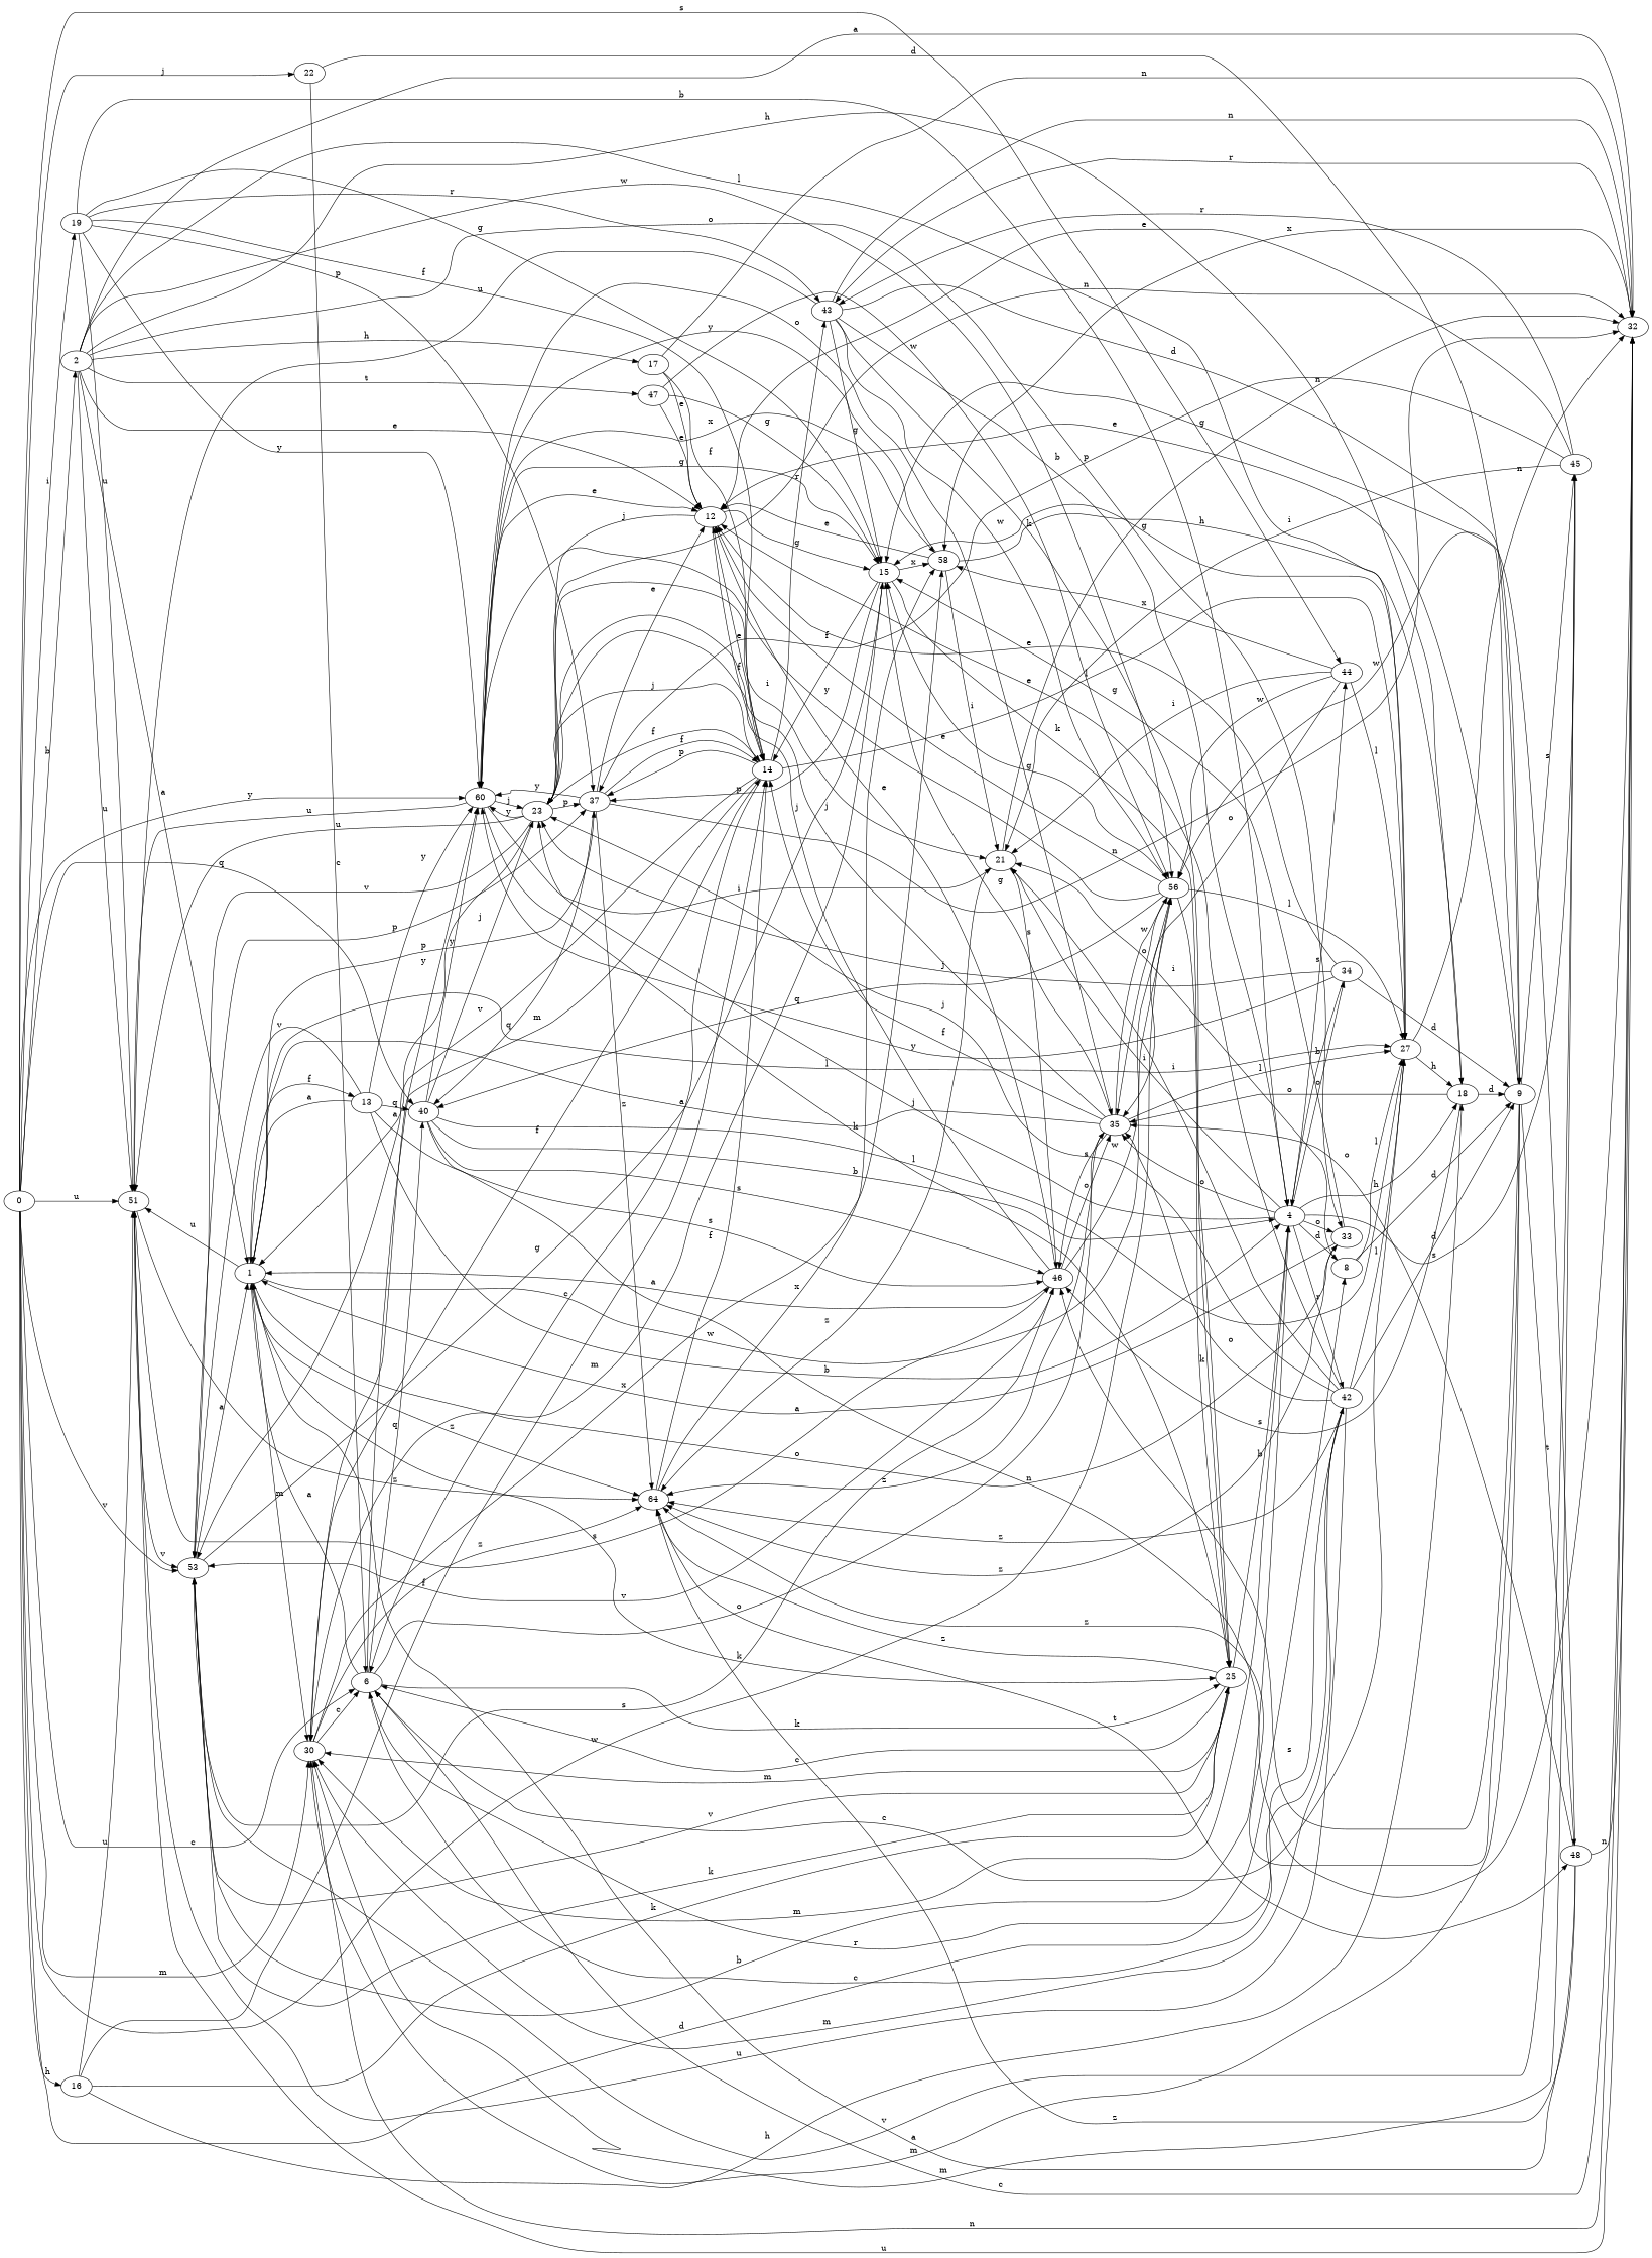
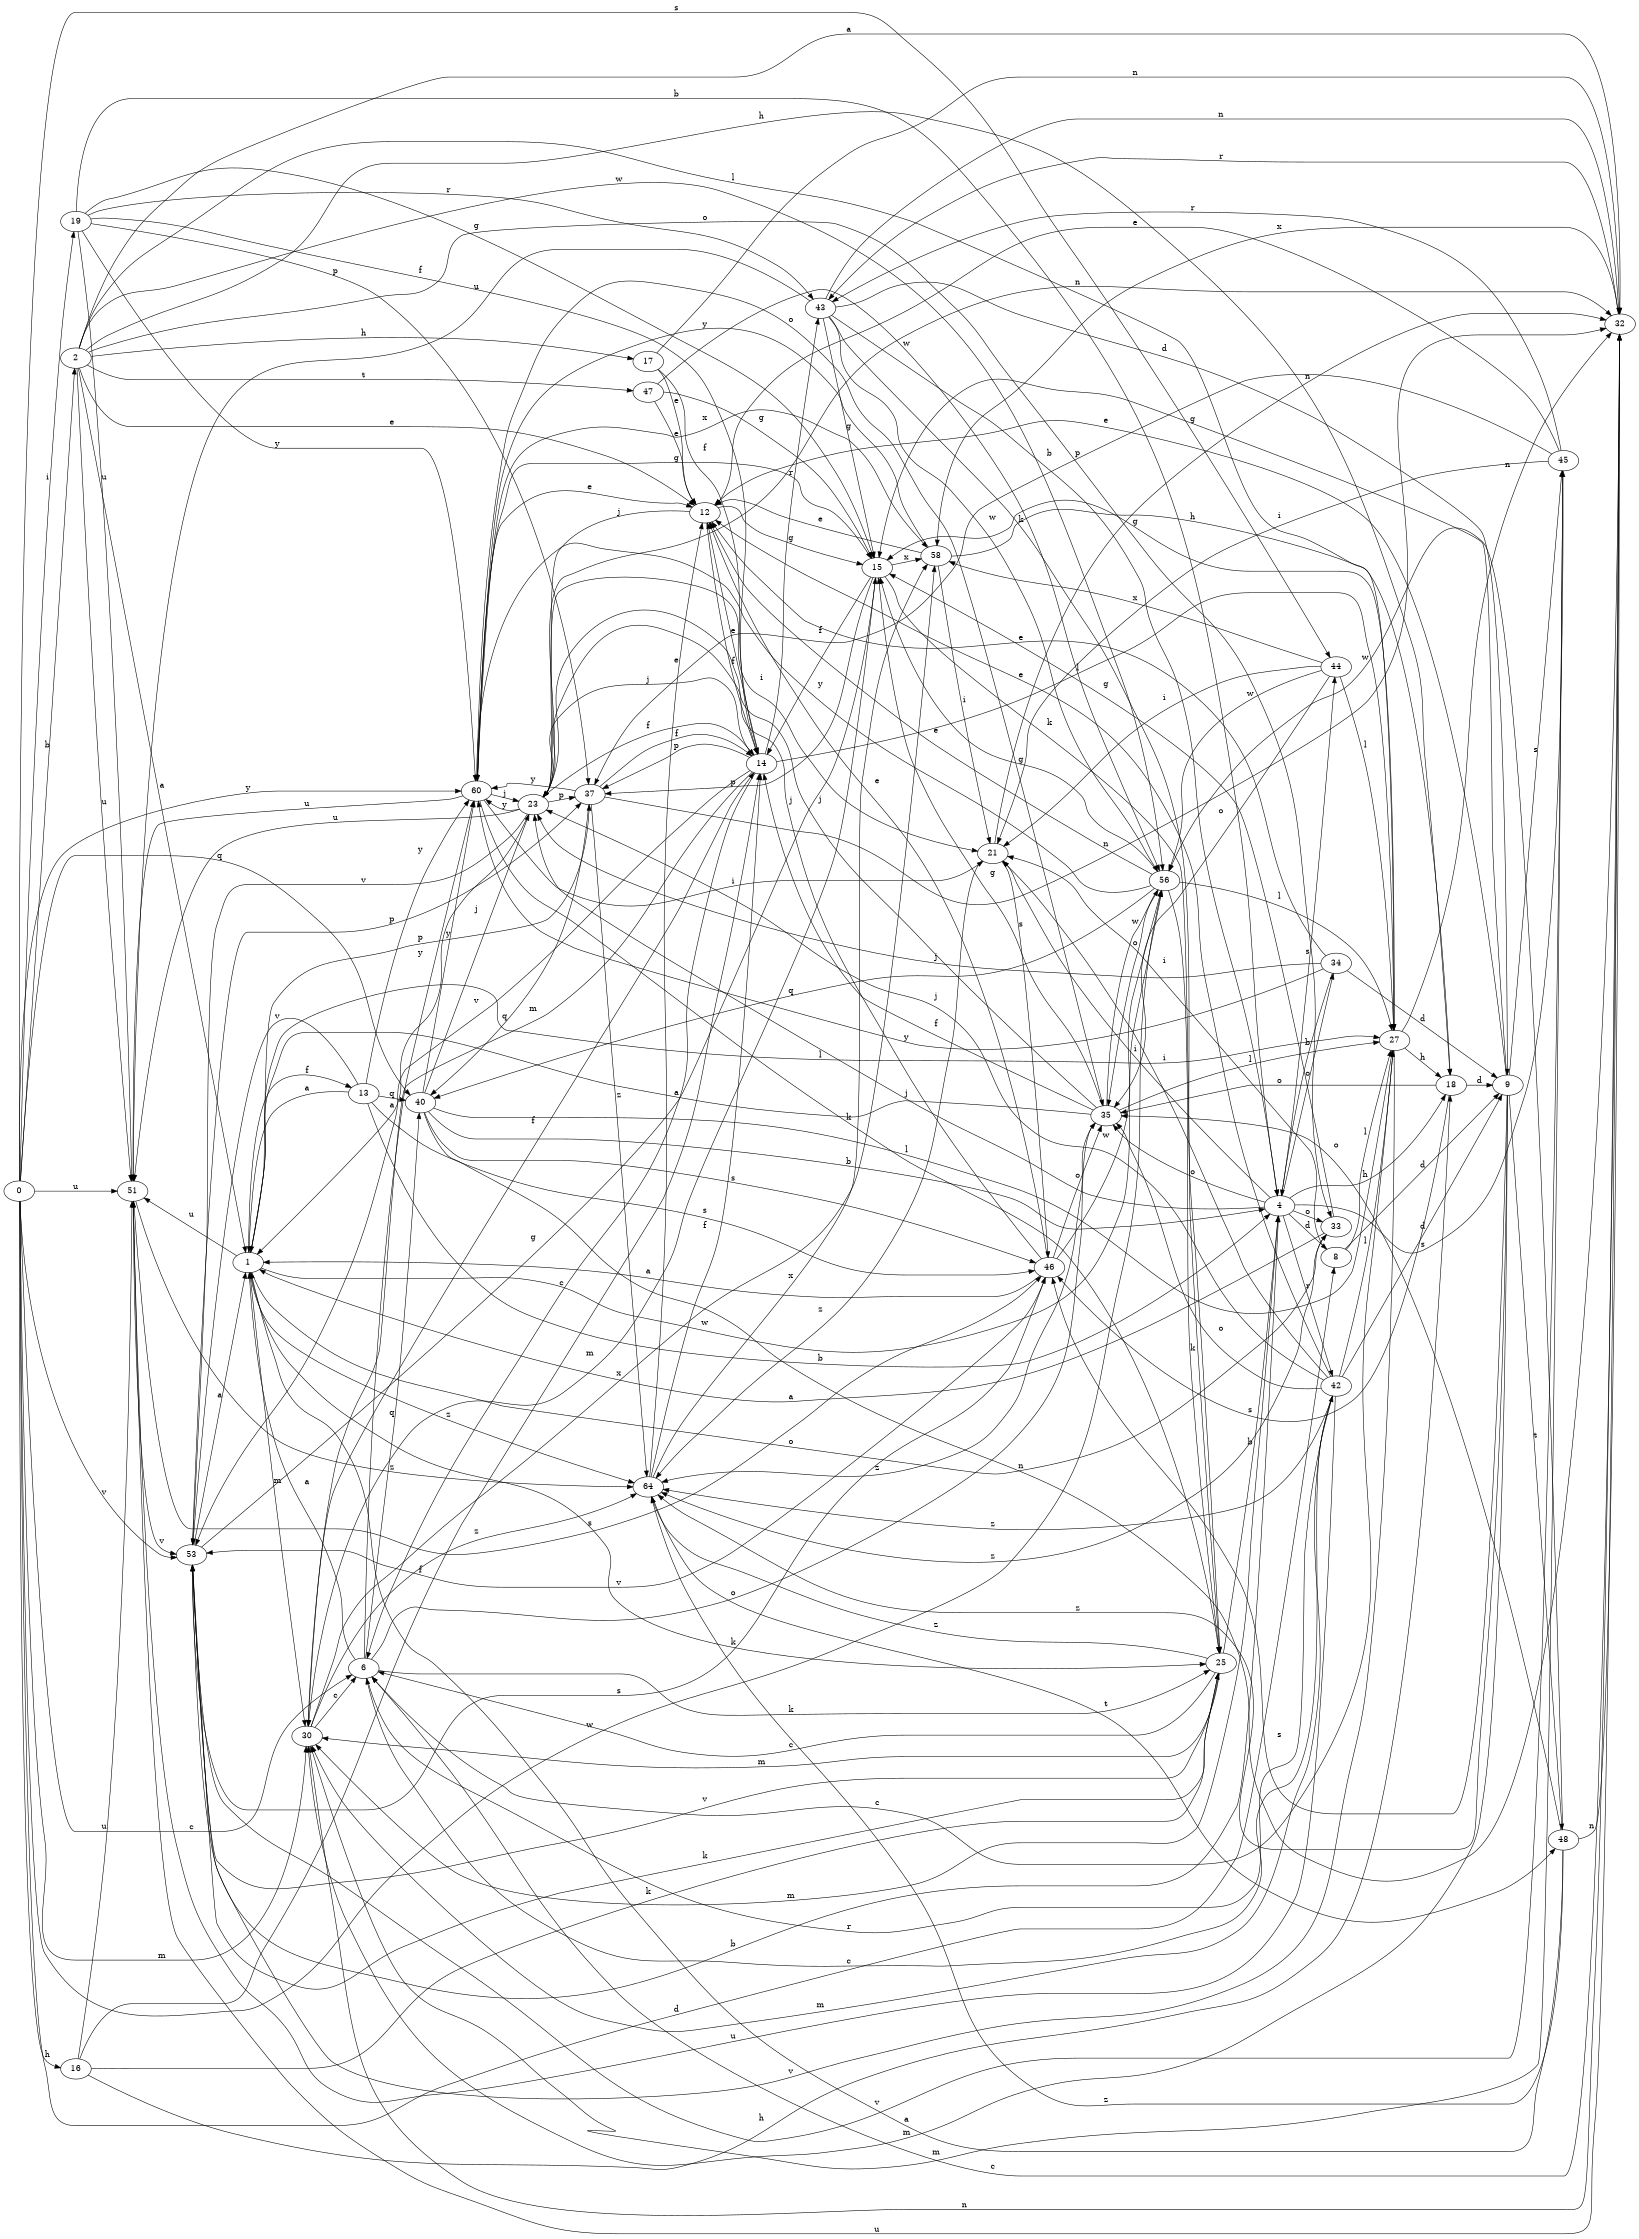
  strict digraph {
    rankdir=LR
    0
    2
    6
    8
    16
    19
-   22
    30
    40
    44
    51
    53
    56
    60
    1
    27
    33
    12
    17
    18
    32
    47
    25
    35
    42
    21
    9
    14
    37
    4
    15
    43
    64
    58
    23
    46
    13
    48
    34
    45
    0 -> 2 [label=b]
    0 -> 6 [label=c]
    0 -> 8 [label=d]
    0 -> 16 [label=h]
    0 -> 19 [label=i]
-   0 -> 22 [label=j]
    0 -> 30 [label=m]
    0 -> 40 [label=q]
    0 -> 44 [label=s]
    0 -> 51 [label=u]
    0 -> 53 [label=v]
    0 -> 56 [label=w]
    0 -> 60 [label=y]
    2 -> 51 [label=u]
    2 -> 56 [label=w]
    2 -> 1 [label=a]
    2 -> 27 [label=l]
    2 -> 33 [label=o]
    2 -> 12 [label=e]
    2 -> 17 [label=h]
    2 -> 18 [label=h]
    2 -> 32 [label=a]
    2 -> 47 [label=t]
    6 -> 40 [label=q]
    6 -> 60 [label=y]
    6 -> 1 [label=a]
    6 -> 25 [label=k]
    6 -> 35 [label=o]
    6 -> 42 [label=r]
    8 -> 27 [label=l]
    8 -> 21 [label=i]
    8 -> 9 [label=d]
    16 -> 51 [label=u]
    16 -> 18 [label=h]
    16 -> 25 [label=k]
    16 -> 14 [label=f]
    19 -> 51 [label=u]
    19 -> 60 [label=y]
    19 -> 14 [label=f]
    19 -> 37 [label=p]
    19 -> 4 [label=b]
    19 -> 15 [label=g]
    19 -> 43 [label=r]
-   22 -> 6 [label=c]
-   22 -> 9 [label=d]
    30 -> 6 [label=c]
    30 -> 32 [label=n]
    30 -> 14 [label=f]
    30 -> 64 [label=z]
    30 -> 58 [label=x]
    40 -> 60 [label=y]
    40 -> 27 [label=l]
    40 -> 32 [label=n]
    40 -> 4 [label=b]
    40 -> 23 [label=j]
    40 -> 46 [label=s]
    44 -> 56 [label=w]
    44 -> 27 [label=l]
    44 -> 35 [label=o]
    44 -> 21 [label=i]
    44 -> 58 [label=x]
    51 -> 53 [label=v]
    51 -> 64 [label=z]
    51 -> 46 [label=s]
    53 -> 1 [label=a]
    53 -> 25 [label=k]
    53 -> 37 [label=p]
    53 -> 4 [label=b]
    53 -> 15 [label=g]
    53 -> 46 [label=s]
    56 -> 40 [label=q]
    56 -> 60 [label=y]
    56 -> 27 [label=l]
    56 -> 12 [label=e]
    56 -> 25 [label=k]
    56 -> 35 [label=o]
    56 -> 15 [label=g]
    60 -> 51 [label=u]
    60 -> 12 [label=e]
    60 -> 25 [label=k]
    60 -> 35 [label=o]
    60 -> 21 [label=i]
    60 -> 15 [label=g]
    60 -> 58 [label=x]
    60 -> 23 [label=j]
    1 -> 30 [label=m]
    1 -> 51 [label=u]
    1 -> 56 [label=w]
    1 -> 27 [label=l]
    1 -> 33 [label=o]
    1 -> 25 [label=k]
    1 -> 37 [label=p]
    1 -> 64 [label=z]
    1 -> 13 [label=f]
    27 -> 6 [label=c]
+   27 -> 53 [label=v]
    27 -> 18 [label=h]
    27 -> 32 [label=n]
    27 -> 15 [label=g]
    33 -> 1 [label=a]
    33 -> 15 [label=g]
    33 -> 64 [label=z]
    12 -> 14 [label=f]
    12 -> 15 [label=g]
    12 -> 23 [label=j]
    17 -> 12 [label=e]
    17 -> 32 [label=n]
    17 -> 14 [label=f]
    18 -> 35 [label=o]
    18 -> 9 [label=d]
    18 -> 46 [label=s]
    32 -> 6 [label=c]
    32 -> 51 [label=u]
    32 -> 43 [label=r]
    32 -> 58 [label=x]
    47 -> 56 [label=w]
    47 -> 12 [label=e]
    47 -> 15 [label=g]
    25 -> 6 [label=c]
    25 -> 30 [label=m]
    25 -> 53 [label=v]
    25 -> 4 [label=b]
    25 -> 64 [label=z]
    35 -> 56 [label=w]
    35 -> 1 [label=a]
    35 -> 27 [label=l]
    35 -> 14 [label=f]
    35 -> 15 [label=g]
    35 -> 64 [label=z]
    35 -> 23 [label=j]
-   35 -> 46 [label=s]
    42 -> 6 [label=c]
    42 -> 30 [label=m]
    42 -> 51 [label=u]
    42 -> 27 [label=l]
    42 -> 12 [label=e]
    42 -> 35 [label=o]
    42 -> 21 [label=i]
    42 -> 9 [label=d]
    42 -> 64 [label=z]
    42 -> 23 [label=j]
    21 -> 32 [label=n]
    21 -> 64 [label=z]
    21 -> 46 [label=s]
    9 -> 30 [label=m]
    9 -> 12 [label=e]
    9 -> 15 [label=g]
    9 -> 64 [label=z]
    9 -> 46 [label=s]
    9 -> 48 [label=t]
    9 -> 45 [label=s]
    14 -> 6 [label=c]
    14 -> 30 [label=m]
    14 -> 53 [label=v]
    14 -> 27 [label=l]
    14 -> 12 [label=e]
    14 -> 37 [label=p]
    14 -> 43 [label=r]
    14 -> 23 [label=j]
    37 -> 40 [label=q]
    37 -> 60 [label=y]
-   37 -> 12 [label=e]
+   64 -> 12 [label=e]
    37 -> 32 [label=n]
    37 -> 14 [label=f]
    37 -> 64 [label=z]
    4 -> 8 [label=d]
    4 -> 30 [label=m]
    4 -> 44 [label=s]
    4 -> 33 [label=o]
    4 -> 18 [label=h]
    4 -> 35 [label=o]
    4 -> 42 [label=r]
    4 -> 21 [label=i]
    4 -> 23 [label=j]
    4 -> 34 [label=o]
    4 -> 45 [label=s]
    15 -> 30 [label=m]
    15 -> 25 [label=k]
    15 -> 14 [label=f]
    15 -> 37 [label=p]
    15 -> 58 [label=x]
    43 -> 51 [label=u]
    43 -> 56 [label=w]
    43 -> 32 [label=n]
    43 -> 25 [label=k]
    43 -> 9 [label=d]
    43 -> 4 [label=b]
    43 -> 15 [label=g]
    64 -> 14 [label=f]
    64 -> 58 [label=x]
    64 -> 48 [label=t]
    58 -> 60 [label=y]
    58 -> 12 [label=e]
    58 -> 18 [label=h]
    58 -> 21 [label=i]
    23 -> 51 [label=u]
    23 -> 53 [label=v]
    23 -> 60 [label=y]
    23 -> 1 [label=a]
    23 -> 32 [label=n]
    23 -> 21 [label=i]
    23 -> 14 [label=f]
    23 -> 37 [label=p]
    46 -> 53 [label=v]
    46 -> 56 [label=w]
    46 -> 1 [label=a]
    46 -> 12 [label=e]
    46 -> 35 [label=o]
    46 -> 23 [label=j]
    13 -> 40 [label=q]
    13 -> 53 [label=v]
    13 -> 60 [label=y]
    13 -> 1 [label=a]
    13 -> 4 [label=b]
    13 -> 46 [label=s]
    48 -> 56 [label=w]
    48 -> 1 [label=a]
    48 -> 32 [label=n]
    48 -> 35 [label=o]
    48 -> 64 [label=z]
    34 -> 60 [label=y]
    34 -> 12 [label=e]
    34 -> 9 [label=d]
    34 -> 4 [label=b]
    34 -> 23 [label=j]
    45 -> 30 [label=m]
    45 -> 53 [label=v]
    45 -> 12 [label=e]
    45 -> 21 [label=i]
    45 -> 37 [label=p]
    45 -> 43 [label=r]
  }
